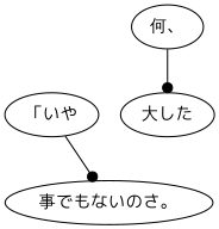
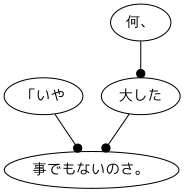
  digraph {
    fontname="Liberation Mono"
    node [fontname="Liberation Mono"]
    edge [arrowhead=dot fontname="Liberation Mono"]
    n1 [label="「いや"]
    n2 [label="事でもないのさ。"]
    n3 [label="何、"]
    n4 [label="大した"]
    n1 -> n2
    n3 -> n4
+   n4 -> n2
  }
